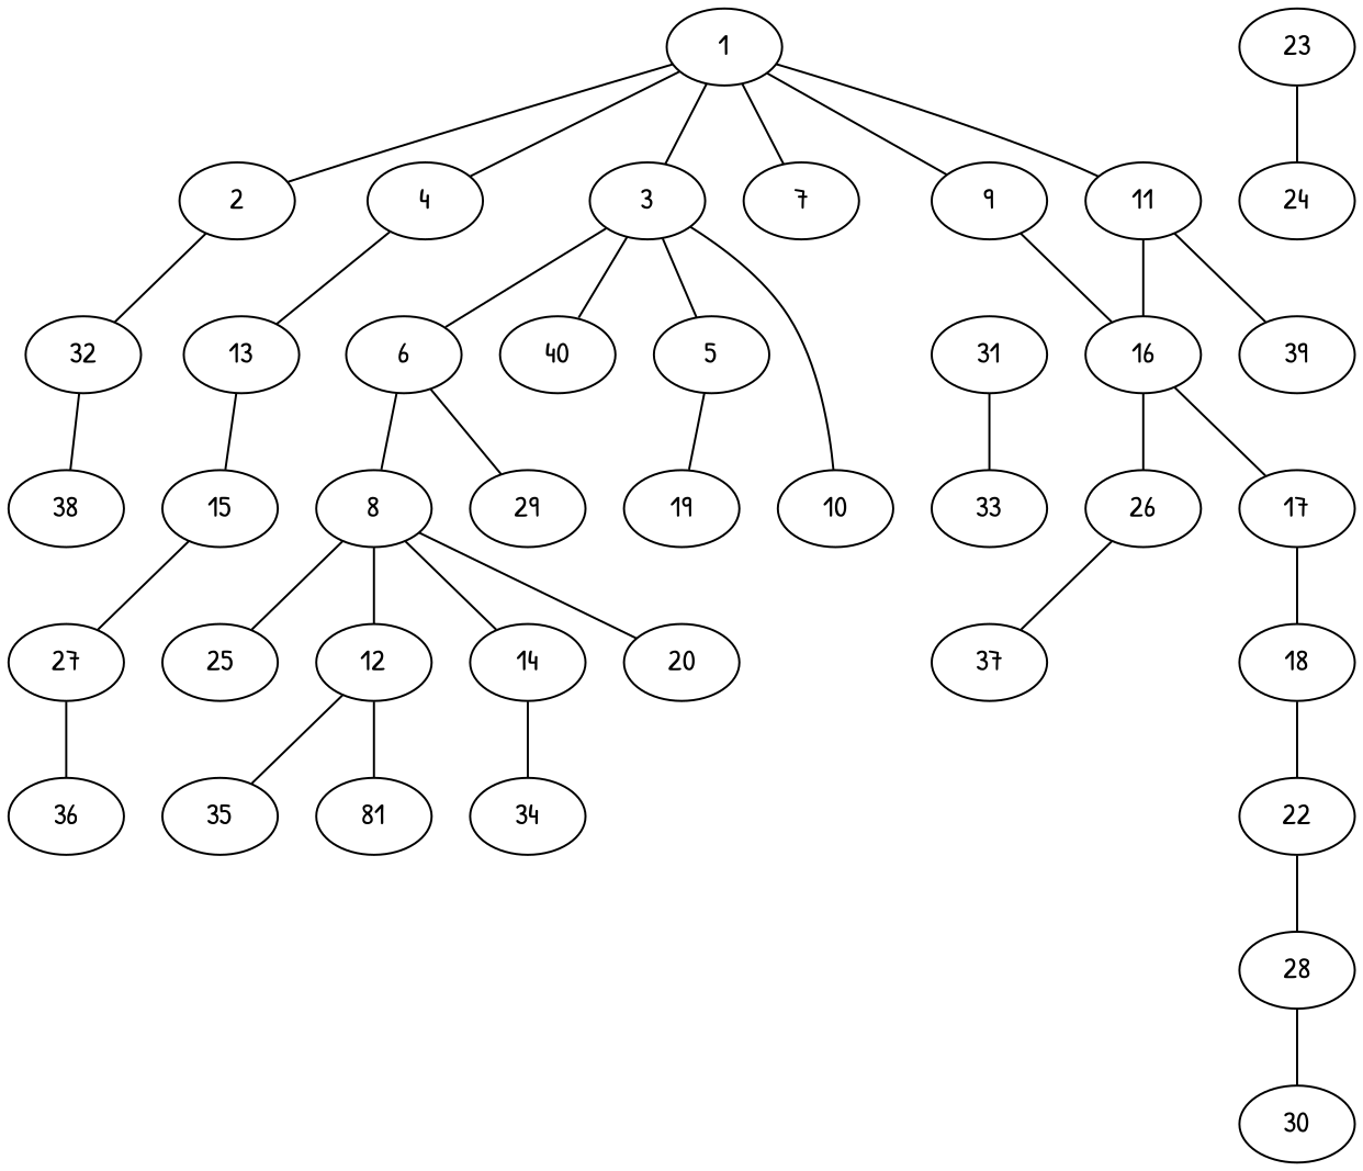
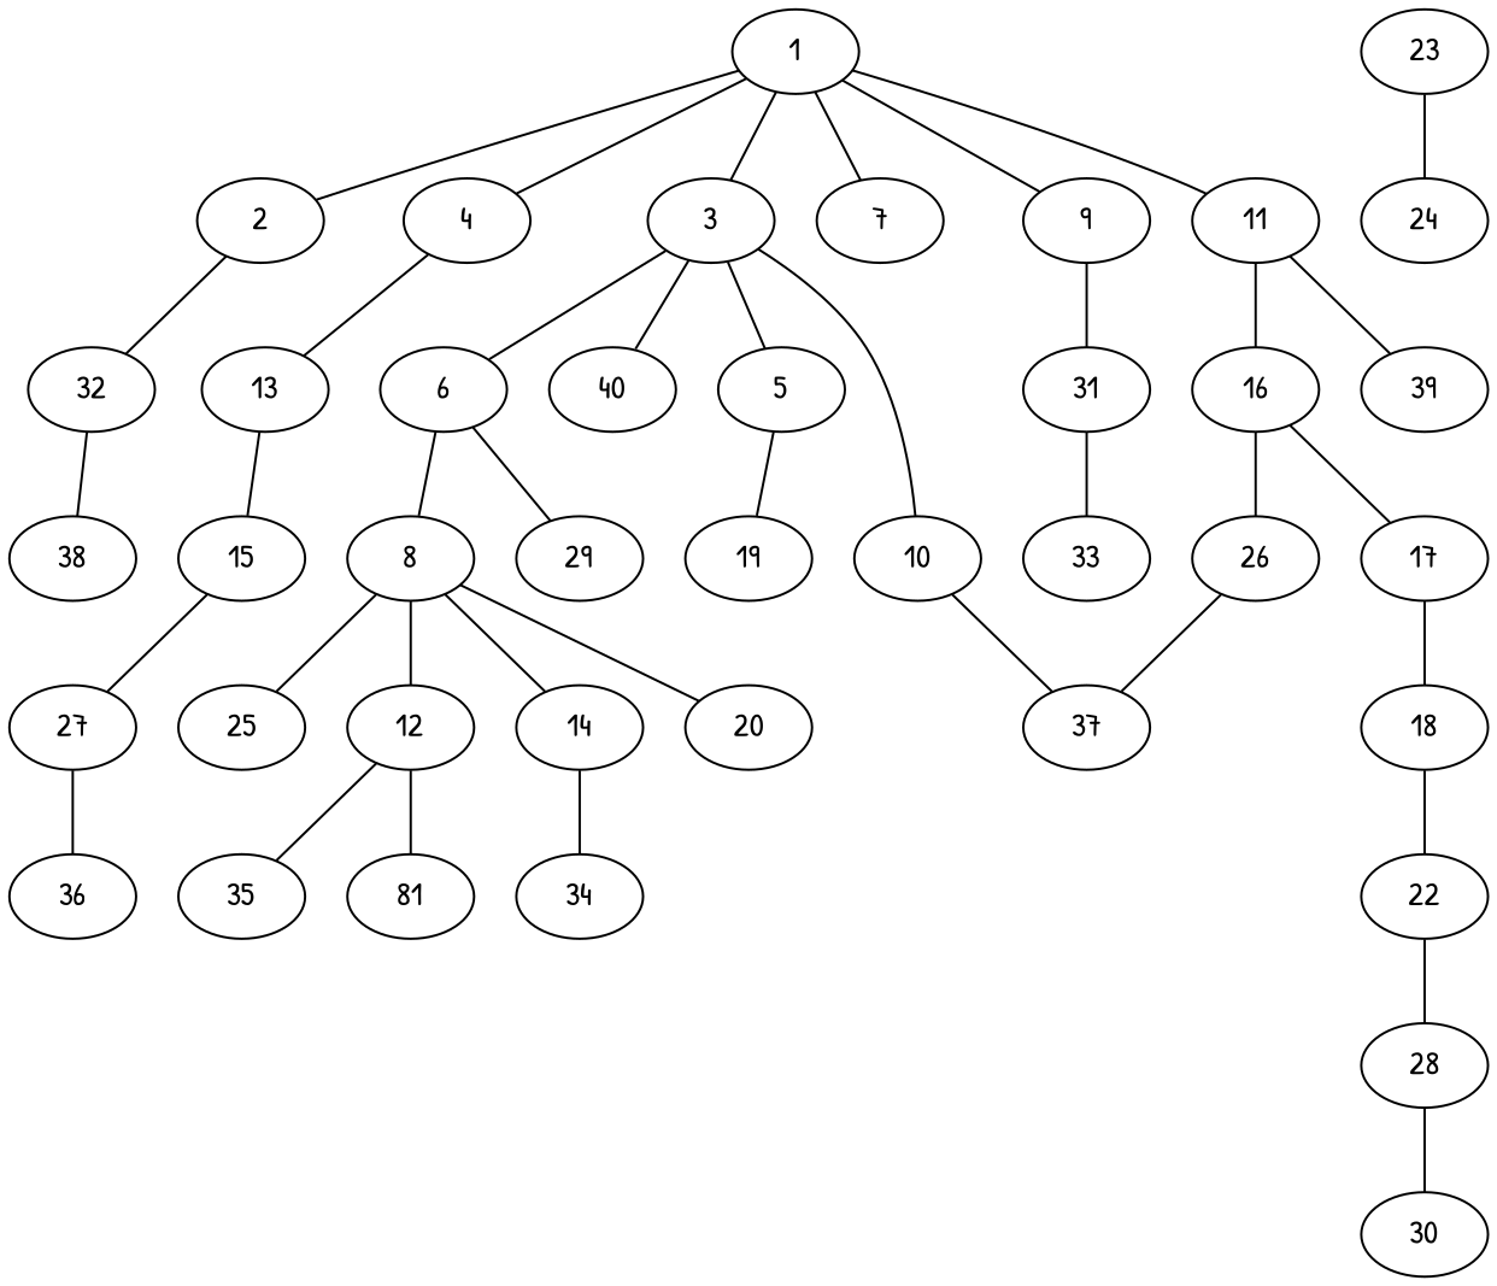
  graph {
    fontname="Patrick Hand"
    node [fontname="Patrick Hand"]
    edge [fontname="Patrick Hand"]
    1
    2
    3
    4
    7
    9
    11
    32
    5
    6
    10
    40
    13
    31
    16
    39
    38
    19
    8
    29
    37
    15
    17
    18
    33
    26
    12
    14
    20
    25
    27
    n32 [label=81]
    35
    34
    23
    24
    22
    36
    28
    30
    1 -- 2
    1 -- 3
    1 -- 4
    1 -- 7
    1 -- 9
    1 -- 11
    2 -- 32
    3 -- 5
    3 -- 6
    3 -- 10
    3 -- 40
    4 -- 13
-   9 -- 16
+   9 -- 31
    11 -- 16
    11 -- 39
    32 -- 38
    5 -- 19
    6 -- 8
    6 -- 29
+   10 -- 37
    13 -- 15
    31 -- 33
    16 -- 17
    16 -- 26
    8 -- 12
    8 -- 14
    8 -- 20
    8 -- 25
    15 -- 27
    17 -- 18
    18 -- 22
    26 -- 37
    12 -- n32
    12 -- 35
    14 -- 34
    27 -- 36
    23 -- 24
    22 -- 28
    28 -- 30
  }
